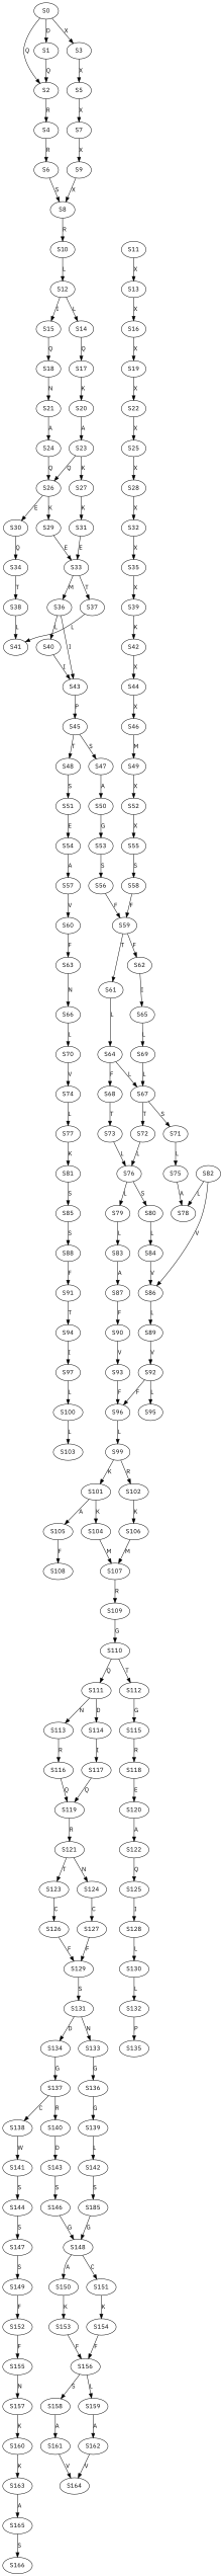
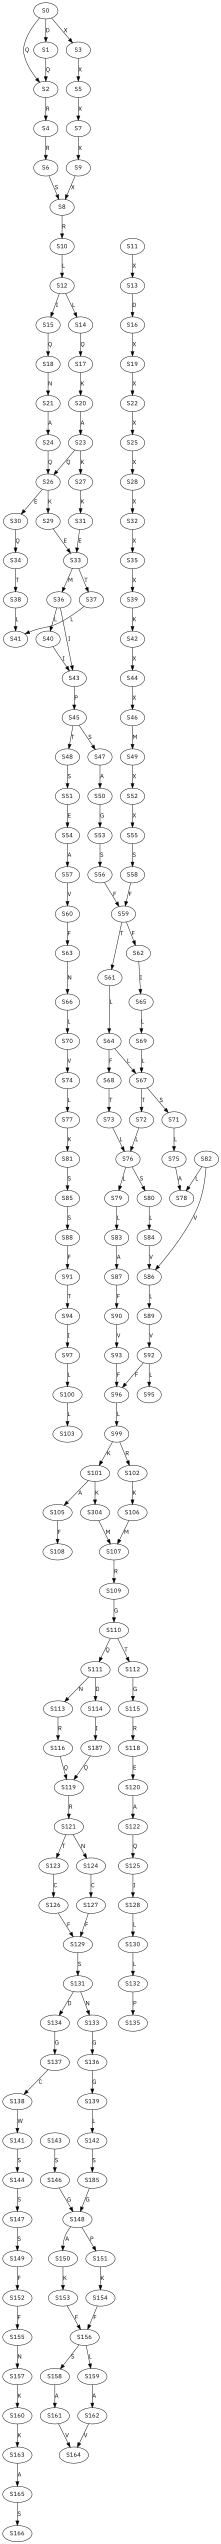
  strict digraph {
    fontname="IBM Plex Sans"
    node [fontname="IBM Plex Sans"]
    edge [fontname="IBM Plex Sans"]
    S0
    S1
    S2
    S3
    S4
    S5
    S6
    S7
    S8
    S9
    S10
    S12
    S11
    S13
    S14
    S15
    S16
    S17
    S18
    S19
    S20
    S21
    S22
    S23
    S24
    S25
    S26
    S27
    S28
    S29
    S30
    S31
    S32
    S33
    S34
    S35
    S36
    S37
    S38
    S39
    S40
    S43
    S41
    S42
    S44
    S45
    S46
    S47
    S48
    S49
    S50
    S51
    S52
    S53
    S54
    S55
    S56
    S57
    S58
    S59
    S60
    S61
    S62
    S63
    S64
    S65
    S66
    S67
    S68
    S69
    S70
    S71
    S72
    S73
    S74
    S75
    S76
    S77
    S78
    S79
    S80
    S81
    S83
    S84
    S85
    S82
    S86
    S87
    S88
    S89
    S90
    S91
    S92
    S93
    S94
    S95
    S96
    S97
    S99
    S100
    S101
    S102
    S103
-   S104
+   S104 [label=S304]
    S105
    S106
    S107
    S108
    S109
    S110
    S111
    S112
    S113
    S114
    S115
    S116
-   S117
+   S117 [label=S187]
    S118
    S119
    S120
    S121
    S122
    S123
    S124
    S125
    S126
    S127
    S128
    S129
    S130
    S131
    S132
    S133
    S134
    S135
    S136
    S137
    S139
    S138
-   S140
    S141
    S142
    S143
    S144
    n145 [label=S185]
    S146
    S147
    S148
    S149
    S150
    S151
    S152
    S153
    S154
    S155
    S156
    S157
    S158
    S159
    S160
    S161
    S162
    S163
    S164
    S165
    S166
    S0 -> S1 [label=D]
    S0 -> S2 [label=Q]
    S0 -> S3 [label=X]
    S1 -> S2 [label=Q]
    S2 -> S4 [label=R]
    S3 -> S5 [label=X]
    S4 -> S6 [label=R]
    S5 -> S7 [label=X]
    S6 -> S8 [label=S]
    S7 -> S9 [label=X]
    S8 -> S10 [label=R]
    S9 -> S8 [label=X]
    S10 -> S12 [label=L]
    S12 -> S14 [label=L]
    S12 -> S15 [label=I]
    S11 -> S13 [label=X]
-   S13 -> S16 [label=X]
+   S13 -> S16 [label=D]
    S14 -> S17 [label=Q]
    S15 -> S18 [label=Q]
    S16 -> S19 [label=X]
    S17 -> S20 [label=K]
    S18 -> S21 [label=N]
    S19 -> S22 [label=X]
    S20 -> S23 [label=A]
    S21 -> S24 [label=A]
    S22 -> S25 [label=X]
    S23 -> S26 [label=Q]
    S23 -> S27 [label=K]
    S24 -> S26 [label=Q]
    S25 -> S28 [label=X]
    S26 -> S29 [label=K]
    S26 -> S30 [label=E]
    S27 -> S31 [label=K]
    S28 -> S32 [label=X]
    S29 -> S33 [label=E]
    S30 -> S34 [label=Q]
    S31 -> S33 [label=E]
    S32 -> S35 [label=X]
    S33 -> S36 [label=M]
    S33 -> S37 [label=T]
    S34 -> S38 [label=T]
    S35 -> S39 [label=X]
    S36 -> S40 [label=L]
    S36 -> S43 [label=I]
    S37 -> S41 [label=L]
    S38 -> S41 [label=L]
    S39 -> S42 [label=K]
    S40 -> S43 [label=I]
    S43 -> S45 [label=P]
    S42 -> S44 [label=X]
    S44 -> S46 [label=X]
    S45 -> S47 [label=S]
    S45 -> S48 [label=T]
    S46 -> S49 [label=M]
    S47 -> S50 [label=A]
    S48 -> S51 [label=S]
    S49 -> S52 [label=X]
    S50 -> S53 [label=G]
    S51 -> S54 [label=E]
    S52 -> S55 [label=X]
    S53 -> S56 [label=S]
    S54 -> S57 [label=A]
    S55 -> S58 [label=S]
    S56 -> S59 [label=F]
    S57 -> S60 [label=V]
    S58 -> S59 [label=F]
    S59 -> S61 [label=T]
    S59 -> S62 [label=F]
    S60 -> S63 [label=F]
    S61 -> S64 [label=L]
    S62 -> S65 [label=I]
    S63 -> S66 [label=N]
    S64 -> S67 [label=L]
    S64 -> S68 [label=F]
    S65 -> S69 [label=L]
    S66 -> S70 [label=L]
    S67 -> S71 [label=S]
    S67 -> S72 [label=T]
    S68 -> S73 [label=T]
    S69 -> S67 [label=L]
    S70 -> S74 [label=V]
    S71 -> S75 [label=L]
    S72 -> S76 [label=L]
    S73 -> S76 [label=L]
    S74 -> S77 [label=L]
    S75 -> S78 [label=A]
    S76 -> S79 [label=L]
    S76 -> S80 [label=S]
    S77 -> S81 [label=K]
    S79 -> S83 [label=L]
    S80 -> S84 [label=L]
    S81 -> S85 [label=S]
    S83 -> S87 [label=A]
    S84 -> S86 [label=V]
    S85 -> S88 [label=S]
    S82 -> S78 [label=L]
    S82 -> S86 [label=V]
    S86 -> S89 [label=L]
    S87 -> S90 [label=F]
    S88 -> S91 [label=F]
    S89 -> S92 [label=V]
    S90 -> S93 [label=V]
    S91 -> S94 [label=T]
    S92 -> S95 [label=L]
    S92 -> S96 [label=F]
    S93 -> S96 [label=F]
    S94 -> S97 [label=I]
    S96 -> S99 [label=L]
    S97 -> S100 [label=L]
    S99 -> S101 [label=K]
    S99 -> S102 [label=R]
    S100 -> S103 [label=L]
    S101 -> S104 [label=K]
    S101 -> S105 [label=A]
    S102 -> S106 [label=K]
    S104 -> S107 [label=M]
    S105 -> S108 [label=F]
    S106 -> S107 [label=M]
    S107 -> S109 [label=R]
    S109 -> S110 [label=G]
    S110 -> S111 [label=Q]
    S110 -> S112 [label=T]
    S111 -> S113 [label=N]
    S111 -> S114 [label=D]
    S112 -> S115 [label=G]
    S113 -> S116 [label=R]
    S114 -> S117 [label=I]
    S115 -> S118 [label=R]
    S116 -> S119 [label=Q]
    S117 -> S119 [label=Q]
    S118 -> S120 [label=E]
    S119 -> S121 [label=R]
    S120 -> S122 [label=A]
    S121 -> S123 [label=T]
    S121 -> S124 [label=N]
    S122 -> S125 [label=Q]
    S123 -> S126 [label=C]
    S124 -> S127 [label=C]
    S125 -> S128 [label=I]
    S126 -> S129 [label=F]
    S127 -> S129 [label=F]
    S128 -> S130 [label=L]
    S129 -> S131 [label=S]
    S130 -> S132 [label=L]
    S131 -> S133 [label=N]
    S131 -> S134 [label=D]
    S132 -> S135 [label=P]
    S133 -> S136 [label=G]
    S134 -> S137 [label=G]
    S136 -> S139 [label=G]
    S137 -> S138 [label=C]
-   S137 -> S140 [label=R]
    S139 -> S142 [label=L]
    S138 -> S141 [label=W]
-   S140 -> S143 [label=D]
    S141 -> S144 [label=S]
    S142 -> n145 [label=S]
    S143 -> S146 [label=S]
    S144 -> S147 [label=S]
    n145 -> S148 [label=G]
    S146 -> S148 [label=G]
    S147 -> S149 [label=S]
    S148 -> S150 [label=A]
-   S148 -> S151 [label=C]
+   S148 -> S151 [label=P]
    S149 -> S152 [label=F]
    S150 -> S153 [label=K]
    S151 -> S154 [label=K]
    S152 -> S155 [label=F]
    S153 -> S156 [label=F]
    S154 -> S156 [label=F]
    S155 -> S157 [label=N]
    S156 -> S158 [label=S]
    S156 -> S159 [label=L]
    S157 -> S160 [label=K]
    S158 -> S161 [label=A]
    S159 -> S162 [label=A]
    S160 -> S163 [label=K]
    S161 -> S164 [label=V]
    S162 -> S164 [label=V]
    S163 -> S165 [label=A]
    S165 -> S166 [label=S]
  }
